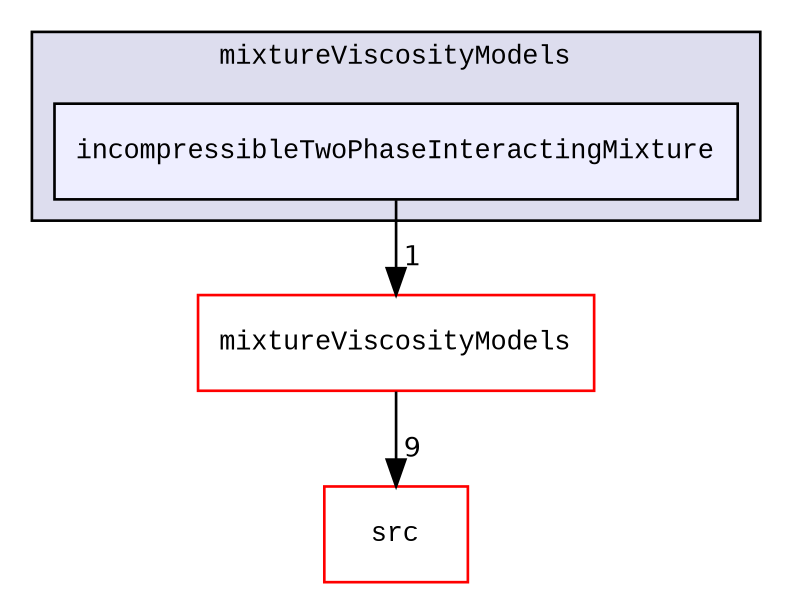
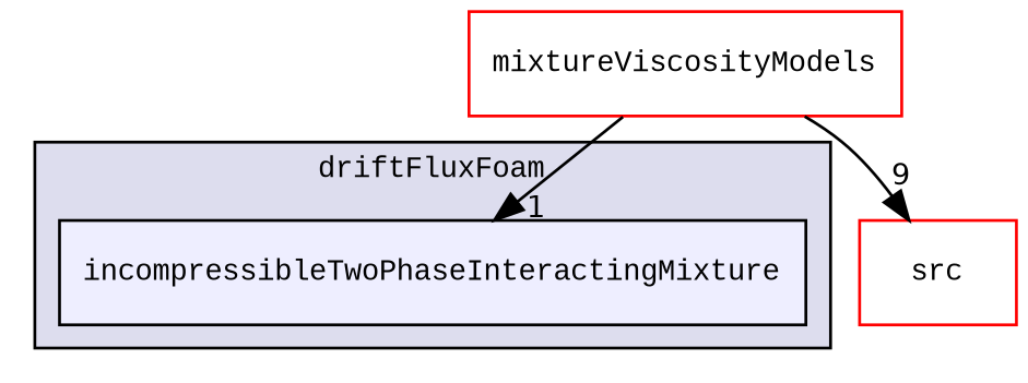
  digraph {
    compound=true
    fontname="Liberation Mono"
    node [fontname="Liberation Mono" fontsize=10 shape=box color=red]
    edge [fontname="Liberation Mono" labeldistance=1.5 labelfontname=Helvetica labelfontsize=10]
    n1 [fillcolor="#eeeeff" label=incompressibleTwoPhaseInteractingMixture pencolor=black style=filled color=""]
    n2 [label=mixtureViscosityModels]
    n3 [label=src]
    subgraph cluster_1 {
      bgcolor="#ddddee"
      fontsize=10
-     label=mixtureViscosityModels
+     label=driftFluxFoam
      pencolor=black
      n1
    }
-   n1 -> n2 [headlabel=1]
+   n2 -> n1 [headlabel=1]
    n2 -> n3 [headlabel=9]
  }
